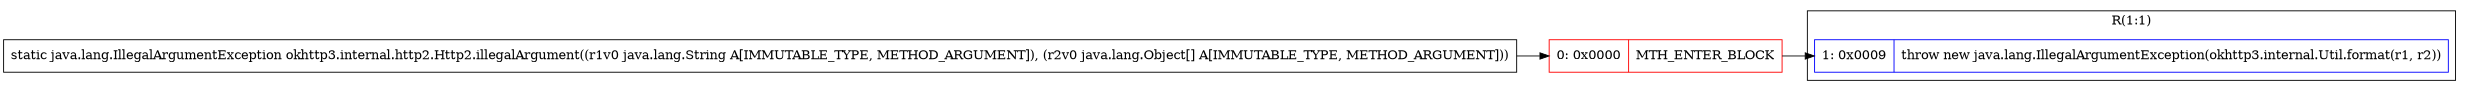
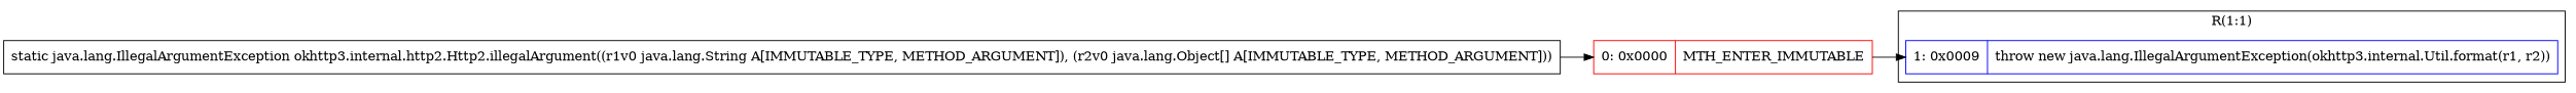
  digraph {
    rankdir=LR
    node [shape=record]
    n1 [color=blue label="{1\:\ 0x0009|throw new java.lang.IllegalArgumentException(okhttp3.internal.Util.format(r1, r2))\l}"]
-   n2 [color=red label="{0\:\ 0x0000|MTH_ENTER_BLOCK\l}"]
+   n2 [color=red label="{0\:\ 0x0000|MTH_ENTER_IMMUTABLE\l}"]
    n3 [label="{static java.lang.IllegalArgumentException okhttp3.internal.http2.Http2.illegalArgument((r1v0 java.lang.String A[IMMUTABLE_TYPE, METHOD_ARGUMENT]), (r2v0 java.lang.Object[] A[IMMUTABLE_TYPE, METHOD_ARGUMENT])) }"]
    subgraph cluster_1 {
      label="R(1:1)"
      n1
    }
    n2 -> n1
    n3 -> n2
  }
